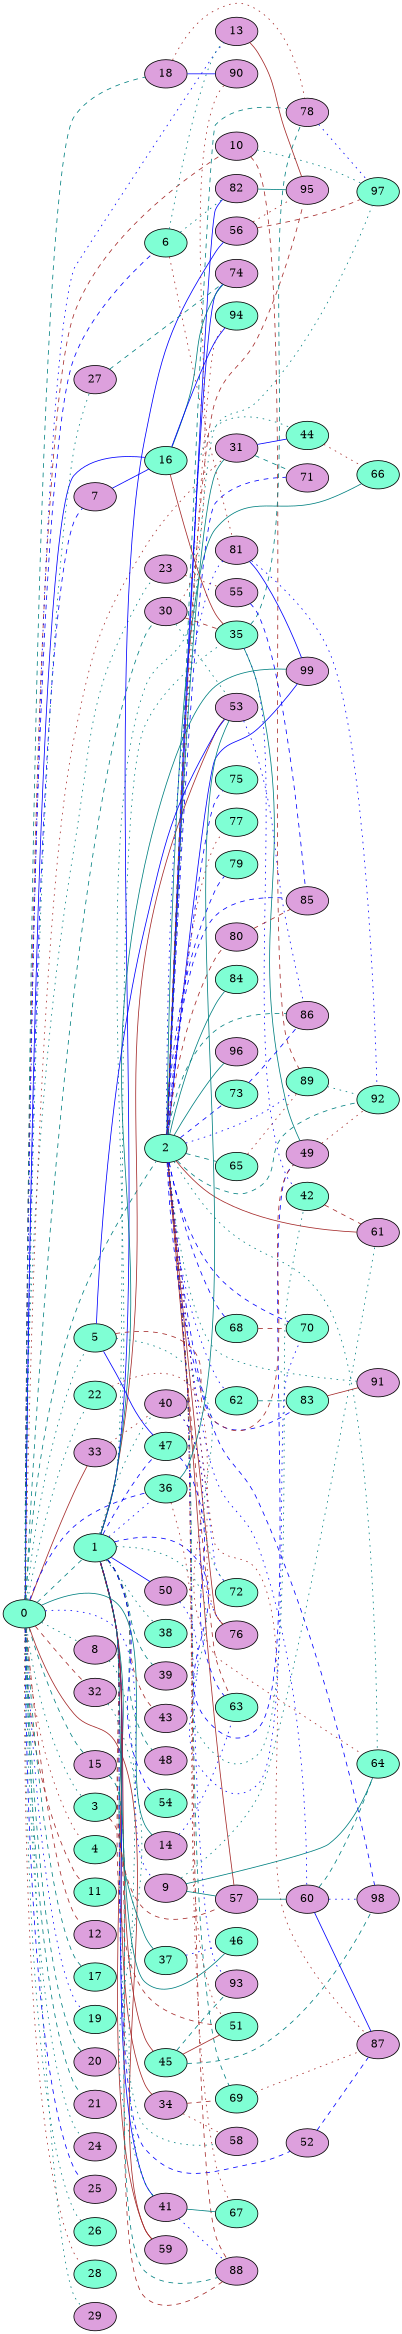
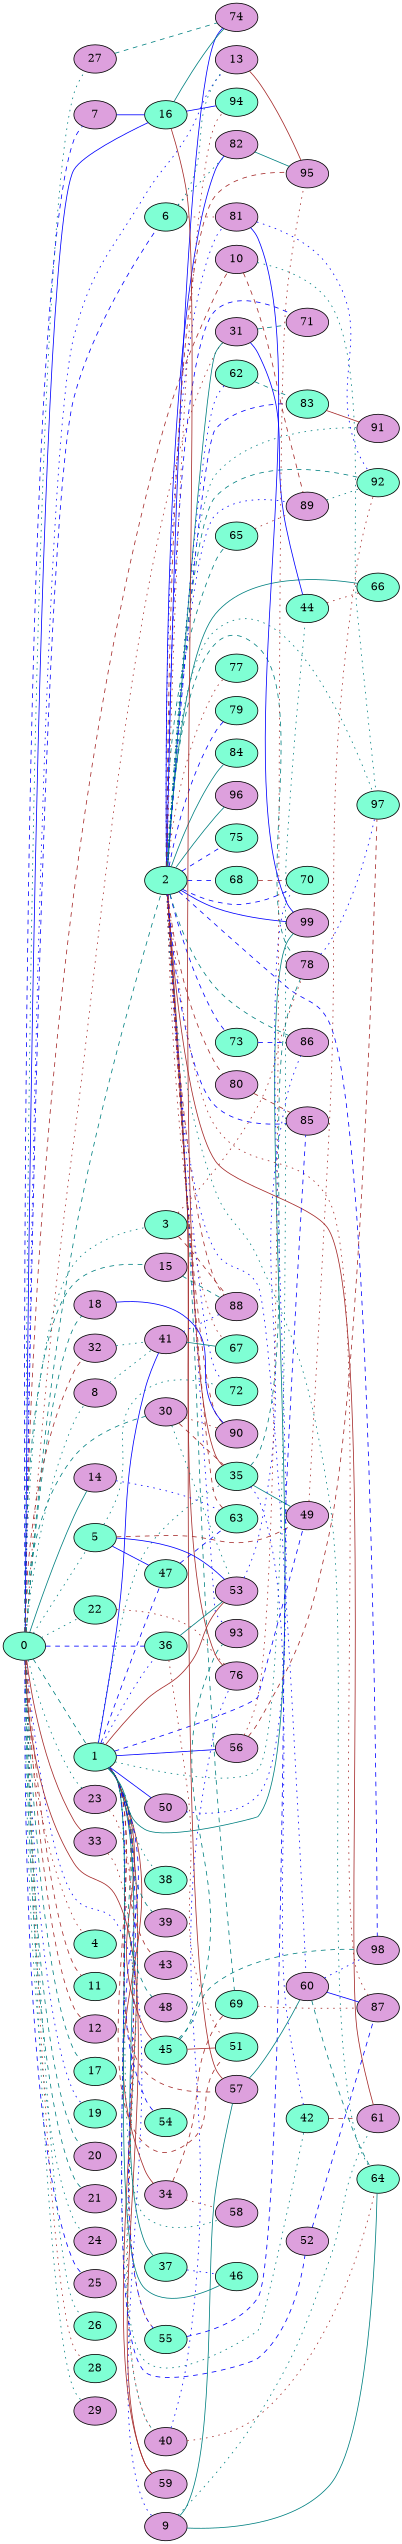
  graph {
    rankdir=LR
    node [fillcolor=plum style=filled]
    edge [color=teal style=dotted]
    0 [fillcolor=aquamarine]
    1 [fillcolor=aquamarine]
    2 [fillcolor=aquamarine]
    3 [fillcolor=aquamarine]
    4 [fillcolor=aquamarine]
    5 [fillcolor=aquamarine]
    6 [fillcolor=aquamarine]
    7
    8
    9
    10
    11 [fillcolor=aquamarine]
    12
    13
    14
    15
    16 [fillcolor=aquamarine]
    17 [fillcolor=aquamarine]
    18
    19 [fillcolor=aquamarine]
    20
    21
    22 [fillcolor=aquamarine]
    23
    24
    25
    26 [fillcolor=aquamarine]
    27
    28 [fillcolor=aquamarine]
    29
    30
    31
    32
    33
    36 [fillcolor=aquamarine]
    59
    34
    35 [fillcolor=aquamarine]
    37 [fillcolor=aquamarine]
    38 [fillcolor=aquamarine]
    39
    40
    41
    42 [fillcolor=aquamarine]
    43
    44 [fillcolor=aquamarine]
    45 [fillcolor=aquamarine]
    46 [fillcolor=aquamarine]
    47 [fillcolor=aquamarine]
    48
    49
    50
    51 [fillcolor=aquamarine]
    52
    53
    54 [fillcolor=aquamarine]
-   55
+   55 [fillcolor=aquamarine]
    56
    57
    58
    99
    60
    61
    62 [fillcolor=aquamarine]
    63 [fillcolor=aquamarine]
    64 [fillcolor=aquamarine]
    65 [fillcolor=aquamarine]
    66 [fillcolor=aquamarine]
    67 [fillcolor=aquamarine]
    68 [fillcolor=aquamarine]
    69 [fillcolor=aquamarine]
    70 [fillcolor=aquamarine]
    71
    72 [fillcolor=aquamarine]
    73 [fillcolor=aquamarine]
    74
    75 [fillcolor=aquamarine]
    76
    77 [fillcolor=aquamarine]
    78
    79 [fillcolor=aquamarine]
    80
    81
    82
    83 [fillcolor=aquamarine]
    84 [fillcolor=aquamarine]
    85
    86
    87
    88
-   89 [fillcolor=aquamarine]
+   89
    90
    91
    92 [fillcolor=aquamarine]
    93
    94 [fillcolor=aquamarine]
    95
    96
    97 [fillcolor=aquamarine]
    98
    0 -- 1 [style=dashed]
    0 -- 2 [style=dashed]
    0 -- 3
    0 -- 4 [color=brown]
    0 -- 5
    0 -- 6 [color=blue style=dashed]
    0 -- 7 [color=blue style=dashed]
    0 -- 8
    0 -- 9 [color=blue]
    0 -- 10 [color=brown style=dashed]
    0 -- 11 [color=brown style=dashed]
    0 -- 12 [color=brown style=dashed]
    0 -- 13 [color=blue]
    0 -- 14 [style=solid]
    0 -- 15 [style=dashed]
    0 -- 16 [color=blue style=solid]
    0 -- 17 [style=dashed]
    0 -- 18 [style=dashed]
    0 -- 19 [color=blue]
    0 -- 20 [style=dashed]
    0 -- 21 [style=dashed]
    0 -- 22
    0 -- 23
    0 -- 24
    0 -- 25 [color=blue style=dashed]
    0 -- 26
    0 -- 27
    0 -- 28 [color=brown]
    0 -- 29
    0 -- 30 [style=dashed]
    0 -- 31 [color=brown]
    0 -- 32 [color=brown style=dashed]
    0 -- 33 [color=brown style=solid]
    0 -- 36 [color=blue style=dashed]
    0 -- 59 [color=brown style=solid]
    1 -- 36 [color=blue]
    1 -- 59 [color=brown style=solid]
    1 -- 34 [color=brown style=solid]
    1 -- 35
    1 -- 37 [style=solid]
    1 -- 38
    1 -- 39 [style=dashed]
    1 -- 40
    1 -- 41 [color=blue style=solid]
    1 -- 42
    1 -- 43 [color=brown style=dashed]
    1 -- 44
    1 -- 45 [color=brown style=solid]
    1 -- 46 [style=solid]
    1 -- 47 [color=blue style=dashed]
    1 -- 48 [style=dashed]
    1 -- 49 [color=blue style=dashed]
    1 -- 50 [color=blue style=solid]
    1 -- 51 [color=brown style=dashed]
    1 -- 52 [color=blue style=dashed]
    1 -- 53 [color=brown style=solid]
    1 -- 54 [color=blue style=dashed]
+   1 -- 55 [color=blue style=dashed]
    1 -- 56 [color=blue style=solid]
    1 -- 57 [color=brown style=dashed]
    1 -- 58
    1 -- 99 [style=solid]
    2 -- 31 [style=solid]
    2 -- 57 [color=brown style=solid]
    2 -- 99 [color=blue style=solid]
    2 -- 60 [color=blue]
    2 -- 61 [color=brown style=solid]
    2 -- 62 [color=blue]
    2 -- 63 [color=brown style=dashed]
    2 -- 64
    2 -- 65 [style=dashed]
    2 -- 66 [style=solid]
    2 -- 67 [color=brown]
    2 -- 68 [color=blue style=dashed]
    2 -- 69 [style=dashed]
    2 -- 70 [color=blue style=dashed]
    2 -- 71 [color=blue style=dashed]
    2 -- 72 [color=blue]
    2 -- 73 [color=blue style=dashed]
    2 -- 74 [color=blue style=solid]
    2 -- 75 [color=blue style=dashed]
    2 -- 76 [color=brown style=solid]
    2 -- 77 [color=brown]
    2 -- 78 [style=dashed]
    2 -- 79 [color=blue style=dashed]
    2 -- 80 [color=brown style=dashed]
    2 -- 81 [color=blue]
    2 -- 82 [color=blue style=solid]
    2 -- 83 [color=blue style=dashed]
    2 -- 84 [style=solid]
    2 -- 85 [color=blue style=dashed]
    2 -- 86 [style=dashed]
    2 -- 87 [color=brown]
    2 -- 88 [color=brown style=dashed]
    2 -- 89 [color=blue]
+   2 -- 90 [color=brown style=dashed]
    2 -- 91
    2 -- 92 [style=dashed]
    2 -- 93 [color=blue]
    2 -- 94 [color=brown]
    2 -- 95 [color=brown style=dashed]
    2 -- 96 [style=solid]
    2 -- 97
    2 -- 98 [color=blue style=dashed]
-   18 -- 78 [color=brown]
+   3 -- 78 [color=brown]
    3 -- 88 [color=brown style=dashed]
    5 -- 47 [color=blue style=solid]
    5 -- 49 [color=brown style=dashed]
    5 -- 53 [color=blue style=solid]
    5 -- 72
    6 -- 13
    6 -- 81 [color=brown]
    6 -- 82
    7 -- 16 [color=blue style=solid]
    8 -- 41
    9 -- 57 [style=solid]
    9 -- 61
    9 -- 64 [style=solid]
    10 -- 89 [color=brown style=dashed]
    10 -- 97
    13 -- 95 [color=brown style=solid]
    14 -- 63 [color=blue]
    15 -- 88 [style=dashed]
    16 -- 35 [color=brown style=solid]
    16 -- 74 [style=solid]
    16 -- 94 [color=blue style=solid]
    18 -- 90 [color=blue style=solid]
    22 -- 76 [color=brown]
    23 -- 55 [color=brown]
    27 -- 74 [style=dashed]
    30 -- 35 [color=brown style=dashed]
    30 -- 53
    30 -- 90 [color=brown]
    31 -- 44 [color=blue style=solid]
    31 -- 71 [style=dashed]
    32 -- 41
    33 -- 40 [color=brown]
    36 -- 51 [color=brown]
    36 -- 53 [style=solid]
    34 -- 58 [color=brown]
    34 -- 69 [color=brown style=dashed]
    35 -- 42 [color=blue]
    35 -- 49 [style=solid]
    35 -- 78 [style=dashed]
    37 -- 46 [color=blue]
    40 -- 64 [color=brown]
    40 -- 76 [color=blue]
    41 -- 67 [style=solid]
    41 -- 88 [color=blue]
    42 -- 61 [color=brown style=dashed]
    44 -- 66 [color=brown]
    45 -- 51 [color=brown style=solid]
    45 -- 93 [style=dashed]
    45 -- 98 [style=dashed]
    47 -- 63 [color=blue style=dashed]
    49 -- 92 [color=brown]
    50 -- 70 [color=blue]
    52 -- 87 [color=blue style=dashed]
    53 -- 86 [color=blue]
    55 -- 85 [color=blue style=dashed]
    56 -- 95 [color=brown]
    56 -- 97 [color=brown style=dashed]
    57 -- 60 [style=solid]
    60 -- 64 [style=dashed]
    60 -- 87 [color=blue style=solid]
    60 -- 98 [color=blue]
    62 -- 83 [style=dashed]
    65 -- 89 [color=brown]
    68 -- 70 [color=brown style=dashed]
    69 -- 87 [color=brown]
    73 -- 86 [color=blue style=dashed]
    78 -- 97 [color=blue]
    80 -- 85 [color=brown style=dashed]
    81 -- 99 [color=blue style=solid]
    81 -- 92 [color=blue]
    82 -- 95 [style=solid]
    83 -- 91 [color=brown style=solid]
    89 -- 92
  }
